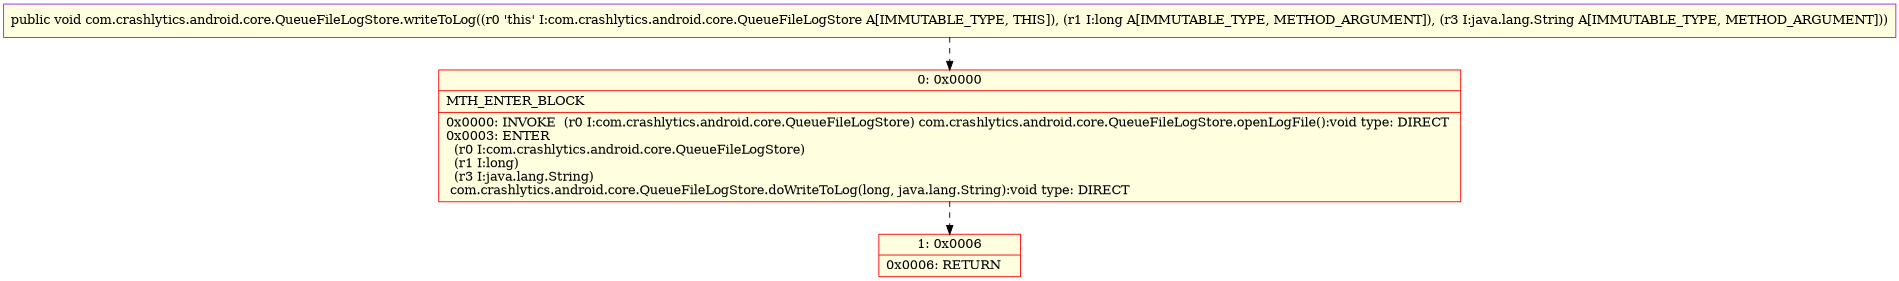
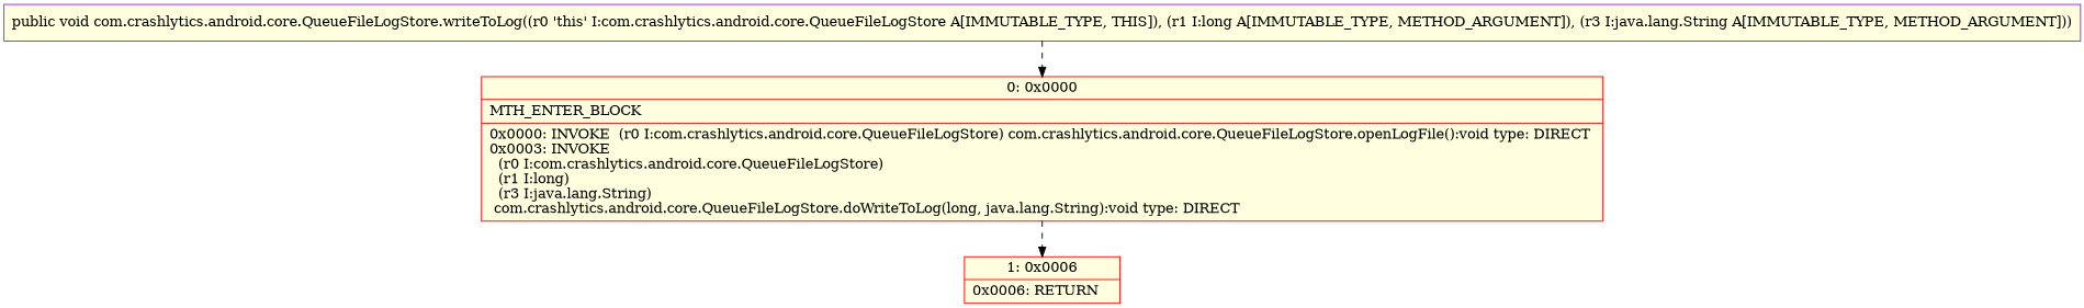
  digraph {
    node [shape=record style=filled fillcolor=lightyellow color=red]
    edge [style=dashed]
-   n1 [label="{0\:\ 0x0000|MTH_ENTER_BLOCK\l|0x0000: INVOKE  (r0 I:com.crashlytics.android.core.QueueFileLogStore) com.crashlytics.android.core.QueueFileLogStore.openLogFile():void type: DIRECT \l0x0003: ENTER  \l  (r0 I:com.crashlytics.android.core.QueueFileLogStore)\l  (r1 I:long)\l  (r3 I:java.lang.String)\l com.crashlytics.android.core.QueueFileLogStore.doWriteToLog(long, java.lang.String):void type: DIRECT \l}"]
+   n1 [label="{0\:\ 0x0000|MTH_ENTER_BLOCK\l|0x0000: INVOKE  (r0 I:com.crashlytics.android.core.QueueFileLogStore) com.crashlytics.android.core.QueueFileLogStore.openLogFile():void type: DIRECT \l0x0003: INVOKE  \l  (r0 I:com.crashlytics.android.core.QueueFileLogStore)\l  (r1 I:long)\l  (r3 I:java.lang.String)\l com.crashlytics.android.core.QueueFileLogStore.doWriteToLog(long, java.lang.String):void type: DIRECT \l}"]
    n2 [label="{1\:\ 0x0006|0x0006: RETURN   \l}"]
    n3 [label="{public void com.crashlytics.android.core.QueueFileLogStore.writeToLog((r0 'this' I:com.crashlytics.android.core.QueueFileLogStore A[IMMUTABLE_TYPE, THIS]), (r1 I:long A[IMMUTABLE_TYPE, METHOD_ARGUMENT]), (r3 I:java.lang.String A[IMMUTABLE_TYPE, METHOD_ARGUMENT])) }" color=purple]
    n1 -> n2
    n3 -> n1
  }
